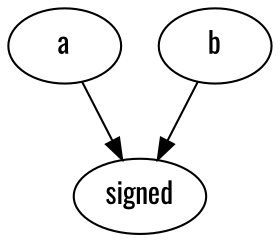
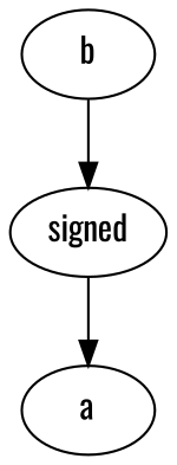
  strict digraph {
    fontname=Oswald
    node [fontname=Oswald]
    edge [fontname=Oswald]
    a [complexity=10 importance=0.4245283325 rank=0.04245283325]
    n2 [complexity=0 importance=0.2735849975 label=signed rank=0.0]
    b [complexity=13 importance=0.61320771125 rank=0.0471698239423]
-   a -> n2
+   n2 -> a
    b -> n2
  }
